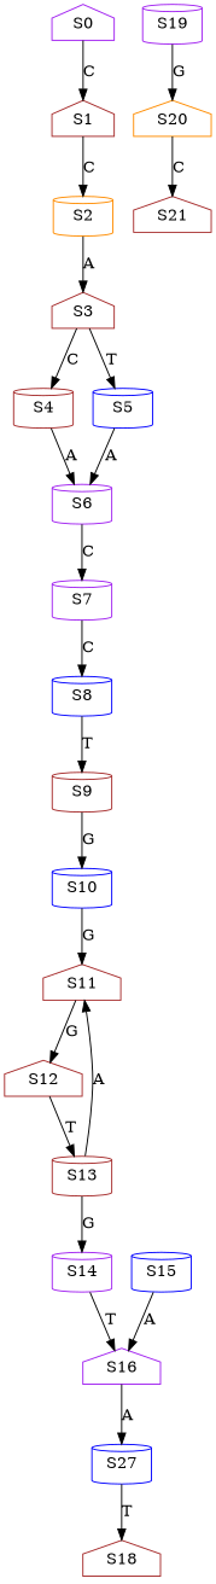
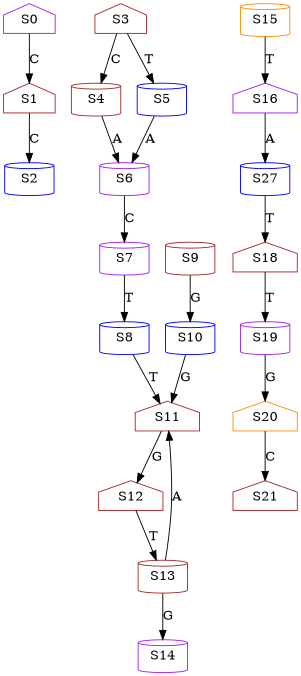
  strict digraph {
    node [color=brown shape=cylinder]
    S0 [color=purple shape=house]
    S1 [shape=house]
-   S2 [color=darkorange]
+   S2 [color=blue]
    S3 [shape=house]
    S4
    S5 [color=blue]
    S6 [color=purple]
    S7 [color=purple]
    S8 [color=blue]
    S9
    S10 [color=blue]
    S11 [shape=house]
    S12 [shape=house]
    S13
    S14 [color=purple]
    S16 [color=purple shape=house]
-   S15 [color=blue]
+   S15 [color=darkorange]
    n18 [color=blue label=S27]
    S18 [shape=house]
    S19 [color=purple]
    S20 [color=darkorange shape=house]
    S21 [shape=house]
    S0 -> S1 [label=C]
    S1 -> S2 [label=C]
-   S2 -> S3 [label=A]
    S3 -> S4 [label=C]
    S3 -> S5 [label=T]
    S4 -> S6 [label=A]
    S5 -> S6 [label=A]
    S6 -> S7 [label=C]
-   S7 -> S8 [label=C]
-   S8 -> S9 [label=T]
+   S7 -> S8 [label=T]
+   S8 -> S11 [label=T]
    S9 -> S10 [label=G]
    S10 -> S11 [label=G]
    S11 -> S12 [label=G]
    S12 -> S13 [label=T]
    S13 -> S11 [label=A]
    S13 -> S14 [label=G]
-   S14 -> S16 [label=T]
    S16 -> n18 [label=A]
-   S15 -> S16 [label=A]
+   S15 -> S16 [label=T]
    n18 -> S18 [label=T]
+   S18 -> S19 [label=T]
    S19 -> S20 [label=G]
    S20 -> S21 [label=C]
  }
